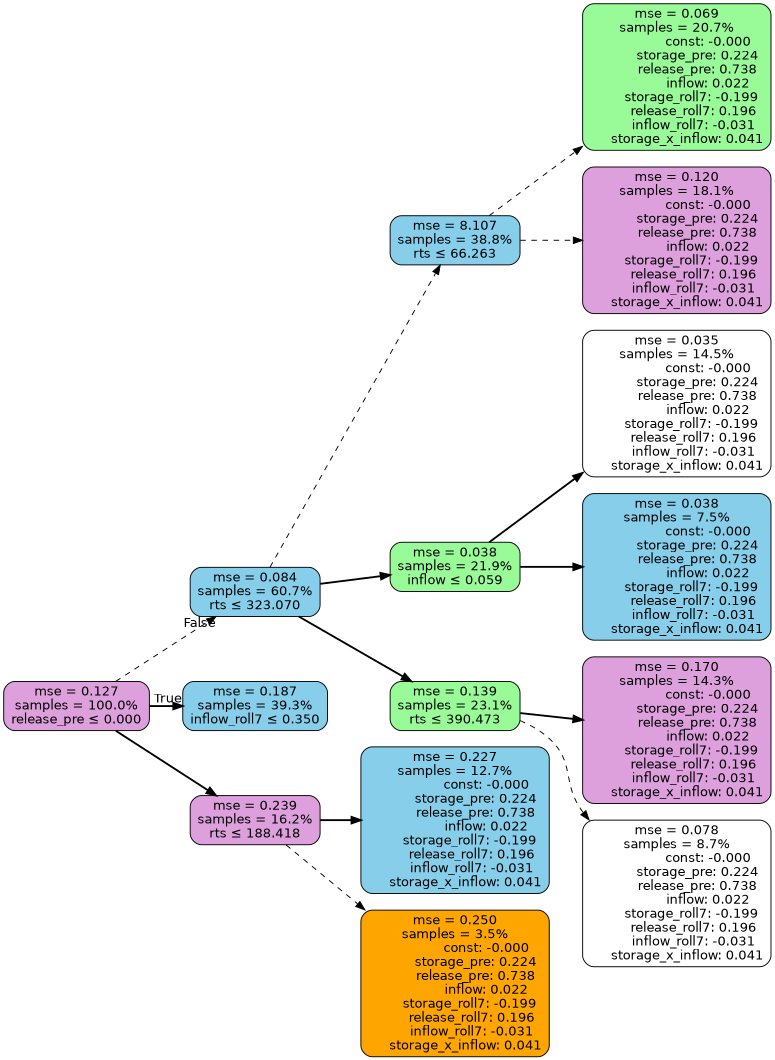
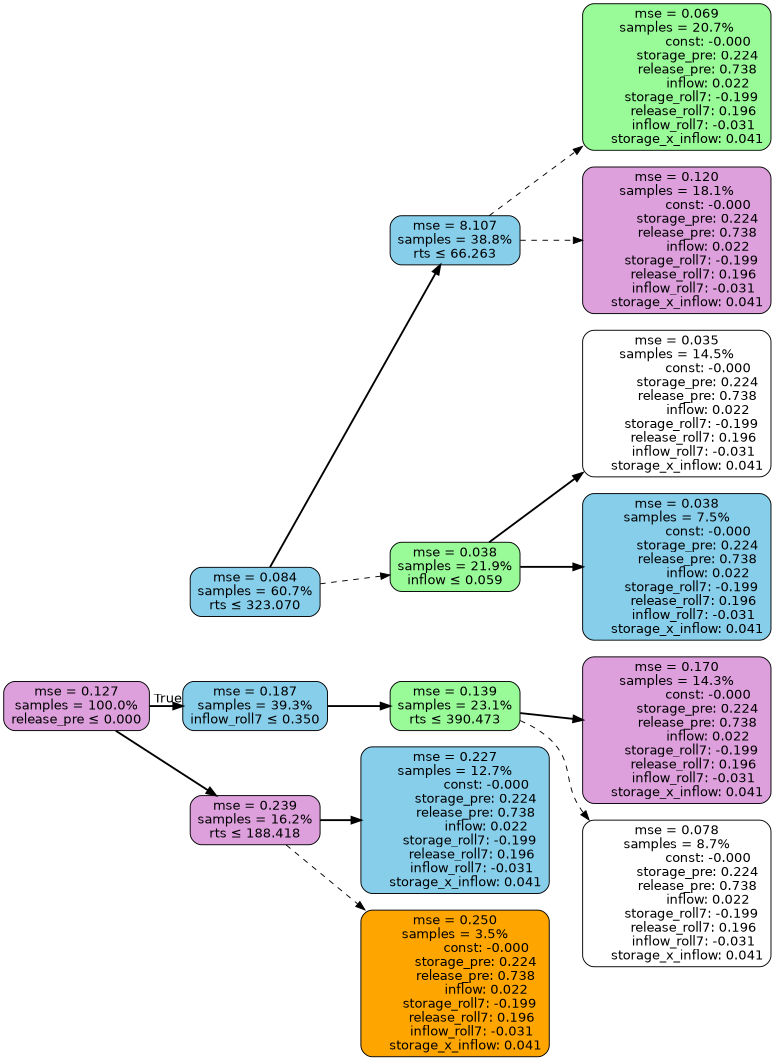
  digraph {
    rankdir=LR
    node [color=black fillcolor=skyblue fontname=helvetica shape=rectangle style="filled, rounded"]
    edge [fontname=helvetica style=dashed]
    n1 [fillcolor=plum label="mse = 0.127\nsamples = 100.0%\nrelease_pre &le; 0.000"]
    n2 [label="mse = 0.084\nsamples = 60.7%\nrts &le; 323.070"]
    n3 [label="mse = 0.187\nsamples = 39.3%\ninflow_roll7 &le; 0.350"]
    n4 [fillcolor=plum label="mse = 0.239\nsamples = 16.2%\nrts &le; 188.418"]
    n5 [label="mse = 8.107\nsamples = 38.8%\nrts &le; 66.263"]
    n6 [fillcolor=palegreen label="mse = 0.038\nsamples = 21.9%\ninflow &le; 0.059"]
    n7 [fillcolor=palegreen label="mse = 0.139\nsamples = 23.1%\nrts &le; 390.473"]
    n8 [fillcolor=palegreen label="mse = 0.069\nsamples = 20.7%\n               const: -0.000\n          storage_pre: 0.224\n          release_pre: 0.738\n               inflow: 0.022\n       storage_roll7: -0.199\n        release_roll7: 0.196\n        inflow_roll7: -0.031\n     storage_x_inflow: 0.041"]
    n9 [fillcolor=plum label="mse = 0.120\nsamples = 18.1%\n               const: -0.000\n          storage_pre: 0.224\n          release_pre: 0.738\n               inflow: 0.022\n       storage_roll7: -0.199\n        release_roll7: 0.196\n        inflow_roll7: -0.031\n     storage_x_inflow: 0.041"]
    n10 [fillcolor=white label="mse = 0.035\nsamples = 14.5%\n               const: -0.000\n          storage_pre: 0.224\n          release_pre: 0.738\n               inflow: 0.022\n       storage_roll7: -0.199\n        release_roll7: 0.196\n        inflow_roll7: -0.031\n     storage_x_inflow: 0.041"]
    n11 [label="mse = 0.038\nsamples = 7.5%\n               const: -0.000\n          storage_pre: 0.224\n          release_pre: 0.738\n               inflow: 0.022\n       storage_roll7: -0.199\n        release_roll7: 0.196\n        inflow_roll7: -0.031\n     storage_x_inflow: 0.041"]
    n12 [fillcolor=plum label="mse = 0.170\nsamples = 14.3%\n               const: -0.000\n          storage_pre: 0.224\n          release_pre: 0.738\n               inflow: 0.022\n       storage_roll7: -0.199\n        release_roll7: 0.196\n        inflow_roll7: -0.031\n     storage_x_inflow: 0.041"]
    n13 [fillcolor=white label="mse = 0.078\nsamples = 8.7%\n               const: -0.000\n          storage_pre: 0.224\n          release_pre: 0.738\n               inflow: 0.022\n       storage_roll7: -0.199\n        release_roll7: 0.196\n        inflow_roll7: -0.031\n     storage_x_inflow: 0.041"]
    n14 [label="mse = 0.227\nsamples = 12.7%\n               const: -0.000\n          storage_pre: 0.224\n          release_pre: 0.738\n               inflow: 0.022\n       storage_roll7: -0.199\n        release_roll7: 0.196\n        inflow_roll7: -0.031\n     storage_x_inflow: 0.041"]
    n15 [fillcolor=orange label="mse = 0.250\nsamples = 3.5%\n               const: -0.000\n          storage_pre: 0.224\n          release_pre: 0.738\n               inflow: 0.022\n       storage_roll7: -0.199\n        release_roll7: 0.196\n        inflow_roll7: -0.031\n     storage_x_inflow: 0.041"]
-   n1 -> n2 [headlabel=False labelangle=45 labeldistance=2.5]
    n1 -> n3 [headlabel=True labelangle=-45 labeldistance=2.5 style=bold]
    n1 -> n4 [style=bold]
-   n2 -> n5
-   n2 -> n6 [style=bold]
-   n2 -> n7 [style=bold]
+   n2 -> n5 [style=bold]
+   n2 -> n6
+   n3 -> n7 [style=bold]
    n4 -> n14 [style=bold]
    n4 -> n15
    n5 -> n8
    n5 -> n9
    n6 -> n10 [style=bold]
    n6 -> n11 [style=bold]
    n7 -> n12 [style=bold]
    n7 -> n13
  }
